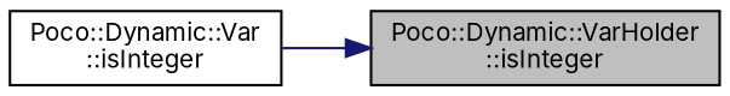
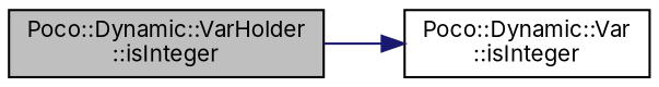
  digraph {
    rankdir=RL
    fontname=Inter
    node [color=black fontname=Inter fontsize=10 shape=record style=filled]
    n1 [fillcolor=grey75 fontcolor=black height=0.2 label="Poco::Dynamic::VarHolder\l::isInteger" width=0.4]
    n2 [fillcolor=white height=0.2 label="Poco::Dynamic::Var\l::isInteger" width=0.4]
-   n1 -> n2 [color=midnightblue dir=back fontname=Inter fontsize=10 labelfontname=Helvetica labelfontsize=10 style=solid]
+   n2 -> n1 [color=midnightblue dir=back fontname=Inter fontsize=10 labelfontname=Helvetica labelfontsize=10 style=solid]
  }
